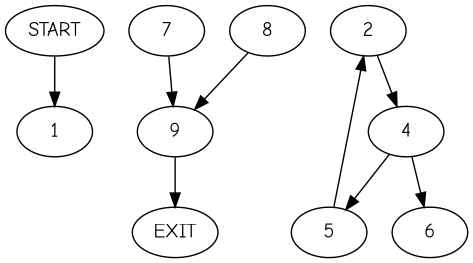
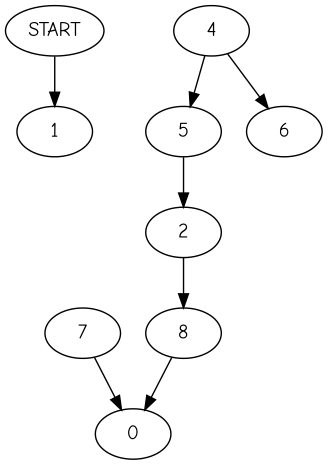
  digraph {
    fontname="Comic Neue"
    node [fontname="Comic Neue"]
    edge [fontname="Comic Neue"]
    n1 [label=START]
    1
-   n3 [label=EXIT]
    2
    4
    5
    6
    7
-   9
+   9 [label=0]
    8
    n1 -> 1
-   2 -> 4
+   2 -> 8
    4 -> 5
    4 -> 6
    5 -> 2
    7 -> 9
-   9 -> n3
    8 -> 9
  }
